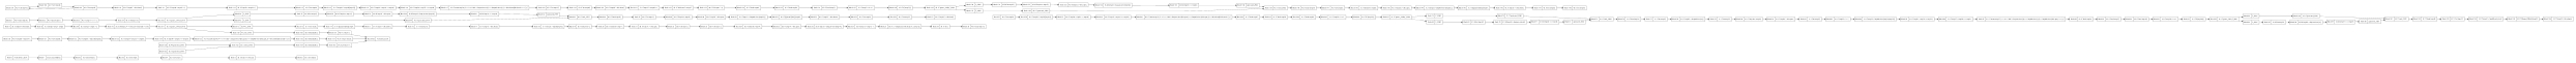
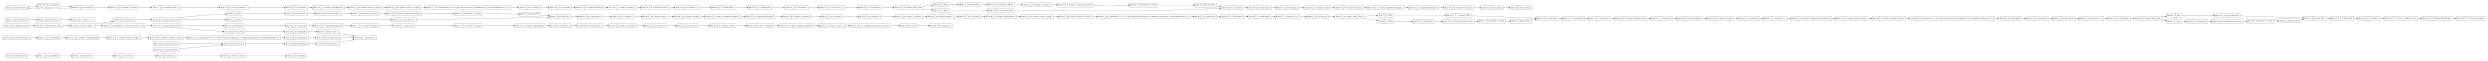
  digraph {
    fontname=Ubuntu
    rankdir=LR
    node [fontname=Ubuntu shape=record]
    edge [fontname=Ubuntu]
    n1 [label="{Block 0|34.26:enter_3229: \n}"]
    n2 [label="{Block 1|35.23:acquire(this); \n}"]
    n3 [label="{Block 2|36.13:bool tmp5; \n}"]
    n4 [label="{Block 3|36.13:int tmp6; \n}"]
    n5 [label="{Block 4|36.13:int tmp7; \n}"]
    n6 [label="{Block 5|36.13:tmp7 := this.tail; \n}"]
    n7 [label="{Block 6|36.13:int tmp8; \n}"]
    n8 [label="{Block 7|36.13:tmp8 := this.head; \n}"]
    n9 [label="{Block 8|36.13:tmp6 = tmp7 - tmp8; \n}"]
    n10 [label="{Block 9|36.13:tmp5 = tmp6 \> 0; \n}"]
    n11 [label="{Block 10|36.13:if (tmp5 /* == this.tail - this.head \> 0 */) \{ \n}"]
    n12 [label="{Block 11|36.13:goto t_2978,f_2978 \n}"]
    n13 [label="{Block 12|36.44:t_2978: \n}"]
    n14 [label="{Block 159|47.20:f_2978: \n}"]
    n15 [label="{Block 13|37.17:int result; \n}"]
    n16 [label="{Block 160|50.9:release(this); \n}"]
    n17 [label="{Block 14|37.17:\[Queue.T\{this\}\] tmp9; \n}"]
    n18 [label="{Block 15|37.17:tmp9 := this.elems; \n}"]
    n19 [label="{Block 16|37.17:int tmp10; \n}"]
    n20 [label="{Block 17|37.17:tmp10 := this.head; \n}"]
    n21 [label="{Block 18|37.17:result := tmp9\[tmp10\]; \n}"]
    n22 [label="{Block 19|38.17:Seq\<int\> o; \n}"]
    n23 [label="{Block 20|38.17:Seq\<int\> tmp11; \n}"]
    n24 [label="{Block 21|38.17:tmp11 := this.spec; \n}"]
    n25 [label="{Block 22|38.17:int tmp12; \n}"]
    n26 [label="{Block 23|38.17:int tmp13; \n}"]
    n27 [label="{Block 24|38.17:Seq\<int\> tmp14; \n}"]
    n28 [label="{Block 25|38.17:tmp14 := this.spec; \n}"]
    n29 [label="{Block 26|38.17:tmp13 = SeqLen\<int\>(tmp14); \n}"]
    n30 [label="{Block 27|38.17:tmp12 = tmp13 - 1; \n}"]
    n31 [label="{Block 28|38.17:o = SeqExtract\<int\>(tmp11,1,tmp12); \n}"]
    n32 [label="{Block 29|39.17:int i; \n}"]
    n33 [label="{Block 30|40.17:bool tmp15; \n}"]
    n34 [label="{Block 31|40.17:bool tmp16; \n}"]
    n35 [label="{Block 32|40.17:bool tmp17; \n}"]
    n36 [label="{Block 33|40.17:tmp17 = 0 \<= i; \n}"]
    n37 [label="{Block 34|40.17:if (tmp17) \{ \n}"]
    n38 [label="{Block 35|40.17:goto t_2979,f_2979 \n}"]
    n39 [label="{Block 36|<undefined position>:t_2979: \n}"]
    n40 [label="{Block 43|<undefined position>:f_2979: \n}"]
    n41 [label="{Block 37|40.38:int tmp18; \n}"]
    n42 [label="{Block 44|40.17:goto end_2979 \n}"]
    n43 [label="{Block 38|40.45:Seq\<int\> tmp19; \n}"]
    n44 [label="{Block 39|40.45:tmp19 := this.spec; \n}"]
    n45 [label="{Block 40|40.38:tmp18 = SeqLen\<int\>(tmp19); \n}"]
    n46 [label="{Block 41|40.36:tmp16 = i \< tmp18; \n}"]
    n47 [label="{Block 42|<undefined position>:goto end_2979 \n}"]
    n48 [label="{Block 45|40.17:end_2979: \n}"]
    n49 [label="{Block 46|40.17:bool tmp20; \n}"]
    n50 [label="{Block 47|40.17:int tmp21; \n}"]
    n51 [label="{Block 48|40.17:Seq\<int\> tmp22; \n}"]
    n52 [label="{Block 49|40.17:tmp22 := this.spec; \n}"]
    n53 [label="{Block 50|40.17:tmp21 = SeqNth\<int\>(tmp22,i); \n}"]
    n54 [label="{Block 51|40.17:\[Queue.T\{this\}\] tmp23; \n}"]
    n55 [label="{Block 52|40.17:tmp23 := this.elems; \n}"]
    n56 [label="{Block 53|40.17:int tmp24; \n}"]
    n57 [label="{Block 54|40.17:int tmp25; \n}"]
    n58 [label="{Block 55|40.17:tmp25 := this.head; \n}"]
+   n59 [label="{Block 56|40.17:tmp24 = tmp25 + i; \n}"]
    n60 [label="{Block 57|40.17:int tmp26; \n}"]
    n61 [label="{Block 58|40.17:tmp26 := tmp23\[tmp24\]; \n}"]
    n62 [label="{Block 59|40.17:tmp20 = tmp21 == tmp26; \n}"]
    n63 [label="{Block 60|40.17:tmp15 = tmp16 ==\> tmp20; \n}"]
    n64 [label="{Block 61|40.17:assert tmp15 /* == 0 \<= i && i \< SeqLen\<int\>(this.spec) ==\> SeqNth\<int\>(this.spec,i) == this.elems\[this.head + i\] */; \n}"]
    n65 [label="{Block 62|41.17:bool tmp27; \n}"]
    n66 [label="{Block 63|41.17:bool tmp28; \n}"]
    n67 [label="{Block 64|41.17:bool tmp29; \n}"]
    n68 [label="{Block 65|41.17:tmp29 = 0 \<= i; \n}"]
    n69 [label="{Block 66|41.17:if (tmp29) \{ \n}"]
    n70 [label="{Block 67|41.17:goto t_2980,f_2980 \n}"]
    n71 [label="{Block 68|<undefined position>:t_2980: \n}"]
    n72 [label="{Block 73|<undefined position>:f_2980: \n}"]
    n73 [label="{Block 69|41.38:int tmp30; \n}"]
    n74 [label="{Block 74|41.17:goto end_2980 \n}"]
    n75 [label="{Block 70|41.38:tmp30 = SeqLen\<int\>(o); \n}"]
    n76 [label="{Block 71|41.36:tmp28 = i \< tmp30; \n}"]
    n77 [label="{Block 72|<undefined position>:goto end_2980 \n}"]
    n78 [label="{Block 75|41.17:end_2980: \n}"]
    n79 [label="{Block 76|41.17:bool tmp31; \n}"]
    n80 [label="{Block 77|41.17:int tmp32; \n}"]
    n81 [label="{Block 78|41.17:tmp32 = SeqNth\<int\>(o,i); \n}"]
    n82 [label="{Block 79|41.17:int tmp33; \n}"]
    n83 [label="{Block 80|41.17:Seq\<int\> tmp34; \n}"]
    n84 [label="{Block 81|41.17:tmp34 := this.spec; \n}"]
    n85 [label="{Block 82|41.17:int tmp35; \n}"]
    n86 [label="{Block 83|41.17:tmp35 = i + 1; \n}"]
    n87 [label="{Block 84|41.17:tmp33 = SeqNth\<int\>(tmp34,tmp35); \n}"]
    n88 [label="{Block 85|41.17:tmp31 = tmp32 == tmp33; \n}"]
    n89 [label="{Block 86|41.17:tmp27 = tmp28 ==\> tmp31; \n}"]
    n90 [label="{Block 87|41.17:assert tmp27 /* == 0 \<= i && i \< SeqLen\<int\>(o) ==\> SeqNth\<int\>(o,i) == SeqNth\<int\>(this.spec,i + 1) */; \n}"]
    n91 [label="{Block 88|42.17:bool tmp36; \n}"]
    n92 [label="{Block 89|42.17:bool tmp37; \n}"]
    n93 [label="{Block 90|42.17:bool tmp38; \n}"]
    n94 [label="{Block 91|42.17:tmp38 = 0 \<= i; \n}"]
    n95 [label="{Block 92|42.17:if (tmp38) \{ \n}"]
    n96 [label="{Block 93|42.17:goto t_2981,f_2981 \n}"]
    n97 [label="{Block 94|<undefined position>:t_2981: \n}"]
    n98 [label="{Block 99|<undefined position>:f_2981: \n}"]
    n99 [label="{Block 95|42.38:int tmp39; \n}"]
    n100 [label="{Block 100|42.17:goto end_2981 \n}"]
    n101 [label="{Block 96|42.38:tmp39 = SeqLen\<int\>(o); \n}"]
    n102 [label="{Block 97|42.36:tmp37 = i \< tmp39; \n}"]
    n103 [label="{Block 98|<undefined position>:goto end_2981 \n}"]
    n104 [label="{Block 101|42.17:end_2981: \n}"]
    n105 [label="{Block 102|42.17:bool tmp40; \n}"]
    n106 [label="{Block 103|42.17:int tmp41; \n}"]
    n107 [label="{Block 104|42.17:tmp41 = SeqNth\<int\>(o,i); \n}"]
    n108 [label="{Block 105|42.17:\[Queue.T\{this\}\] tmp42; \n}"]
    n109 [label="{Block 106|42.17:tmp42 := this.elems; \n}"]
    n110 [label="{Block 107|42.17:int tmp43; \n}"]
    n111 [label="{Block 108|42.17:int tmp44; \n}"]
    n112 [label="{Block 109|42.17:int tmp45; \n}"]
    n113 [label="{Block 110|42.17:tmp45 := this.head; \n}"]
    n114 [label="{Block 111|42.17:tmp44 = tmp45 + 1; \n}"]
    n115 [label="{Block 112|42.17:tmp43 = tmp44 + i; \n}"]
    n116 [label="{Block 113|42.17:int tmp46; \n}"]
    n117 [label="{Block 114|42.17:tmp46 := tmp42\[tmp43\]; \n}"]
    n118 [label="{Block 115|42.17:tmp40 = tmp41 == tmp46; \n}"]
    n119 [label="{Block 116|42.17:tmp36 = tmp37 ==\> tmp40; \n}"]
    n120 [label="{Block 117|42.17:assert tmp36 /* == 0 \<= i && i \< SeqLen\<int\>(o) ==\> SeqNth\<int\>(o,i) == this.elems\[this.head + 1 + i\] */; \n}"]
    n121 [label="{Block 118|43.17:int tmp47; \n}"]
    n122 [label="{Block 119|43.17:int tmp48; \n}"]
    n123 [label="{Block 120|43.17:tmp48 := this.head; \n}"]
    n124 [label="{Block 121|43.17:tmp47 = tmp48 + 1; \n}"]
    n125 [label="{Block 122|43.17:this.head := tmp47; \n}"]
    n126 [label="{Block 123|44.17:this.spec := o; \n}"]
    n127 [label="{Block 124|45.17:bool tmp49; \n}"]
    n128 [label="{Block 125|45.17:bool tmp50; \n}"]
    n129 [label="{Block 126|45.17:bool tmp51; \n}"]
    n130 [label="{Block 127|45.17:tmp51 = 0 \<= i; \n}"]
    n131 [label="{Block 128|45.17:if (tmp51) \{ \n}"]
    n132 [label="{Block 129|45.17:goto t_2982,f_2982 \n}"]
    n133 [label="{Block 130|<undefined position>:t_2982: \n}"]
    n134 [label="{Block 137|<undefined position>:f_2982: \n}"]
    n135 [label="{Block 131|45.38:int tmp52; \n}"]
    n136 [label="{Block 138|45.17:goto end_2982 \n}"]
    n137 [label="{Block 132|45.45:Seq\<int\> tmp53; \n}"]
    n138 [label="{Block 133|45.45:tmp53 := this.spec; \n}"]
    n139 [label="{Block 134|45.38:tmp52 = SeqLen\<int\>(tmp53); \n}"]
    n140 [label="{Block 135|45.36:tmp50 = i \< tmp52; \n}"]
    n141 [label="{Block 136|<undefined position>:goto end_2982 \n}"]
    n142 [label="{Block 139|45.17:end_2982: \n}"]
    n143 [label="{Block 140|45.17:bool tmp54; \n}"]
    n144 [label="{Block 141|45.17:int tmp55; \n}"]
    n145 [label="{Block 142|45.17:Seq\<int\> tmp56; \n}"]
    n146 [label="{Block 143|45.17:tmp56 := this.spec; \n}"]
    n147 [label="{Block 144|45.17:tmp55 = SeqNth\<int\>(tmp56,i); \n}"]
    n148 [label="{Block 145|45.17:\[Queue.T\{this\}\] tmp57; \n}"]
    n149 [label="{Block 146|45.17:tmp57 := this.elems; \n}"]
    n150 [label="{Block 147|45.17:int tmp58; \n}"]
    n151 [label="{Block 148|45.17:int tmp59; \n}"]
    n152 [label="{Block 150|45.17:tmp58 = tmp59 + i; \n}"]
    n153 [label="{Block 151|45.17:int tmp60; \n}"]
    n154 [label="{Block 152|45.17:tmp60 := tmp57\[tmp58\]; \n}"]
    n155 [label="{Block 153|45.17:tmp54 = tmp55 == tmp60; \n}"]
    n156 [label="{Block 154|45.17:tmp49 = tmp50 ==\> tmp54; \n}"]
    n157 [label="{Block 155|45.17:assert tmp49 /* == 0 \<= i && i \< SeqLen\<int\>(this.spec) ==\> SeqNth\<int\>(this.spec,i) == this.elems\[this.head + i\] */; \n}"]
    n158 [label="{Block 156|50.9:release(this); \n}"]
    n159 [label="{Block 157|46.17: return result; \n}"]
    n160 [label="{Block 166|34.26:exit_3229: \n}"]
    n161 [label="{Block 158|36.44:goto end_2978 \n}"]
    n162 [label="{Block 163|36.13:end_2978: \n}"]
    n163 [label="{Block 164|50.9:release(this); \n}"]
    n164 [label="{Block 161|48.17: return 0; \n}"]
    n165 [label="{Block 162|36.13:goto end_2978 \n}"]
    n166 [label="{Block 165|34.26:// return -1; \n}"]
    n1 -> n2
    n2 -> n3
    n3 -> n4
    n4 -> n5
    n5 -> n6
    n6 -> n7
    n8 -> n9
    n9 -> n10
    n10 -> n11
    n11 -> n12
    n12 -> n13
    n12 -> n14
    n13 -> n15
    n14 -> n16
    n15 -> n17
    n16 -> n164
    n17 -> n18
    n18 -> n19
    n19 -> n20
    n20 -> n21
    n21 -> n22
    n22 -> n23
    n23 -> n24
    n24 -> n25
    n25 -> n26
    n26 -> n27
    n27 -> n28
    n28 -> n29
    n29 -> n30
    n30 -> n31
    n31 -> n32
    n32 -> n33
    n34 -> n35
    n35 -> n36
-   n36 -> n37
+   n10 -> n37
    n37 -> n38
    n38 -> n39
    n38 -> n40
    n39 -> n41
    n40 -> n42
    n41 -> n43
    n42 -> n48
    n43 -> n44
    n44 -> n45
    n45 -> n46
    n46 -> n47
    n47 -> n48
    n48 -> n49
    n49 -> n50
    n50 -> n51
    n51 -> n52
    n52 -> n53
    n53 -> n54
    n54 -> n55
    n55 -> n56
    n56 -> n57
    n57 -> n58
+   n58 -> n59
+   n59 -> n60
    n60 -> n61
    n61 -> n62
    n62 -> n63
    n63 -> n64
    n64 -> n65
    n65 -> n66
    n66 -> n67
    n67 -> n68
    n68 -> n69
    n69 -> n70
    n70 -> n71
    n70 -> n72
    n71 -> n73
    n72 -> n74
    n73 -> n75
    n74 -> n78
    n75 -> n76
    n76 -> n77
    n77 -> n78
    n78 -> n79
    n79 -> n80
    n80 -> n81
    n81 -> n82
    n82 -> n83
    n83 -> n84
    n84 -> n85
    n85 -> n86
    n86 -> n87
    n87 -> n88
    n88 -> n89
    n89 -> n90
    n90 -> n91
    n91 -> n92
    n92 -> n93
    n93 -> n94
    n94 -> n95
    n95 -> n96
    n96 -> n97
    n96 -> n98
    n97 -> n99
    n98 -> n100
    n99 -> n101
    n100 -> n104
    n101 -> n102
    n102 -> n103
    n103 -> n104
    n104 -> n105
    n105 -> n106
    n106 -> n107
    n107 -> n108
    n108 -> n109
    n110 -> n111
    n111 -> n112
    n112 -> n110
    n112 -> n113
    n113 -> n114
    n114 -> n115
    n115 -> n116
    n116 -> n117
    n117 -> n118
    n118 -> n119
    n119 -> n120
    n120 -> n121
    n121 -> n122
    n122 -> n123
    n123 -> n124
    n124 -> n125
    n125 -> n126
    n126 -> n127
    n127 -> n128
    n128 -> n129
    n129 -> n130
    n130 -> n131
    n131 -> n132
    n132 -> n133
    n132 -> n134
    n133 -> n135
    n134 -> n136
    n135 -> n137
    n136 -> n142
    n137 -> n138
    n138 -> n139
    n139 -> n140
    n140 -> n141
    n141 -> n142
    n142 -> n143
    n143 -> n144
    n144 -> n145
    n145 -> n146
    n146 -> n147
    n147 -> n148
    n148 -> n149
    n149 -> n150
    n150 -> n151
    n152 -> n153
    n153 -> n154
    n154 -> n155
    n155 -> n156
    n156 -> n157
    n157 -> n158
    n158 -> n159
    n159 -> n160
    n161 -> n162
    n162 -> n163
    n163 -> n166
    n164 -> n160
    n165 -> n162
    n166 -> n160
  }
